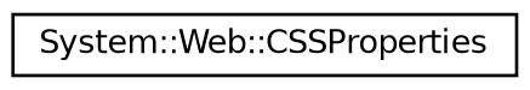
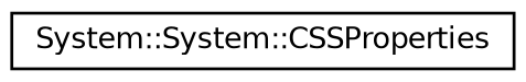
  digraph {
    rankdir=LR
-   n1 [color=black fillcolor=white fontname=Helvetica fontsize=10 height=0.2 label="System::Web::CSSProperties" shape=record style=filled width=0.4]
+   n1 [color=black fillcolor=white fontname=Helvetica fontsize=10 height=0.2 label="System::System::CSSProperties" shape=record style=filled width=0.4]
  }
